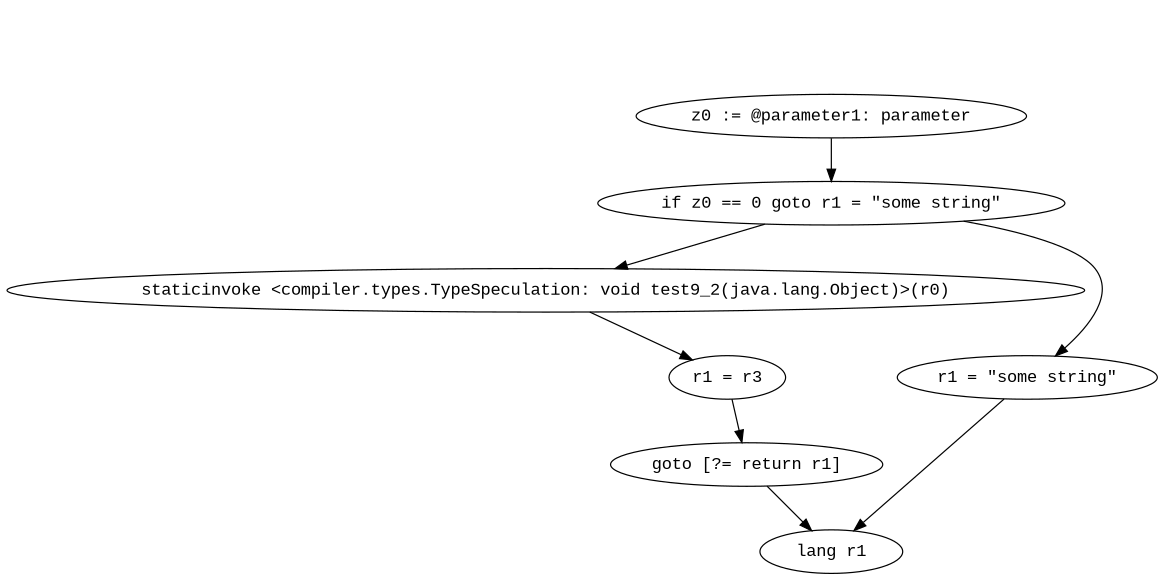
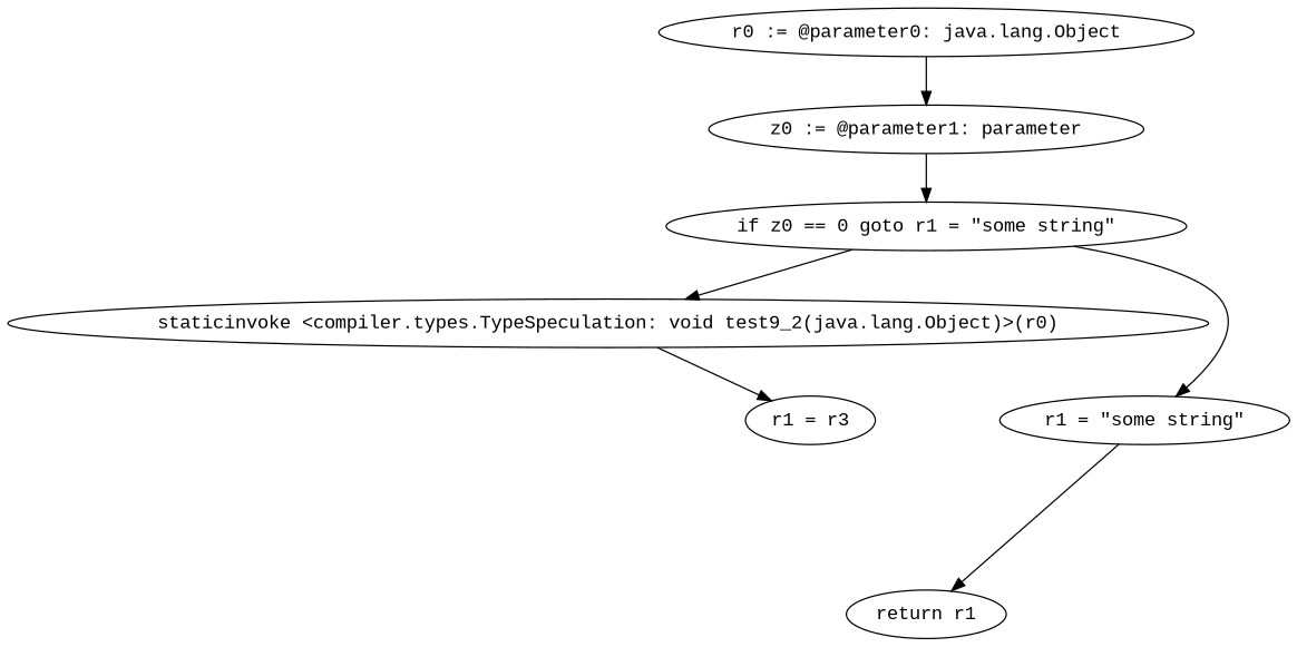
  digraph {
    fontname="Liberation Mono"
    node [fontname="Liberation Mono"]
    edge [fontname="Liberation Mono"]
    n1 [label="z0 := @parameter1: parameter"]
+   "r0 := @parameter0: java.lang.Object"
    "if z0 == 0 goto r1 = \"some string\""
    "staticinvoke <compiler.types.TypeSpeculation: void test9_2(java.lang.Object)>(r0)"
    "r1 = \"some string\""
    n6 [label="r1 = r3"]
-   "return r1" [label="lang r1"]
-   "goto [?= return r1]"
+   "return r1"
    n1 -> "if z0 == 0 goto r1 = \"some string\""
+   "r0 := @parameter0: java.lang.Object" -> n1
    "if z0 == 0 goto r1 = \"some string\"" -> "staticinvoke <compiler.types.TypeSpeculation: void test9_2(java.lang.Object)>(r0)"
    "if z0 == 0 goto r1 = \"some string\"" -> "r1 = \"some string\""
    "staticinvoke <compiler.types.TypeSpeculation: void test9_2(java.lang.Object)>(r0)" -> n6
    "r1 = \"some string\"" -> "return r1"
-   n6 -> "goto [?= return r1]"
-   "goto [?= return r1]" -> "return r1"
  }
